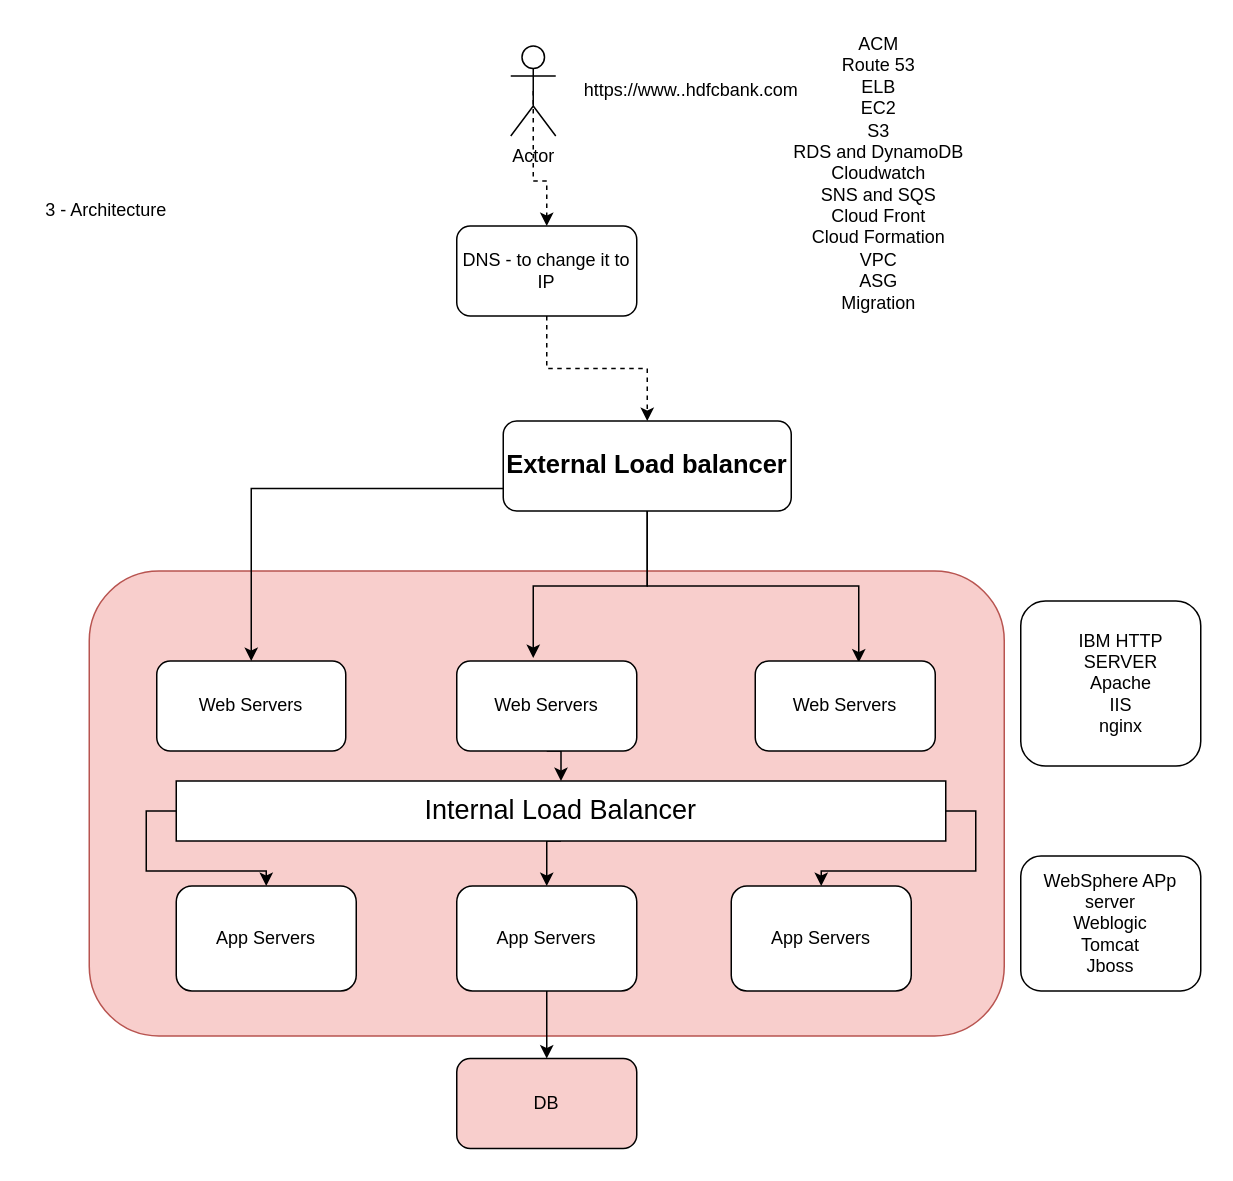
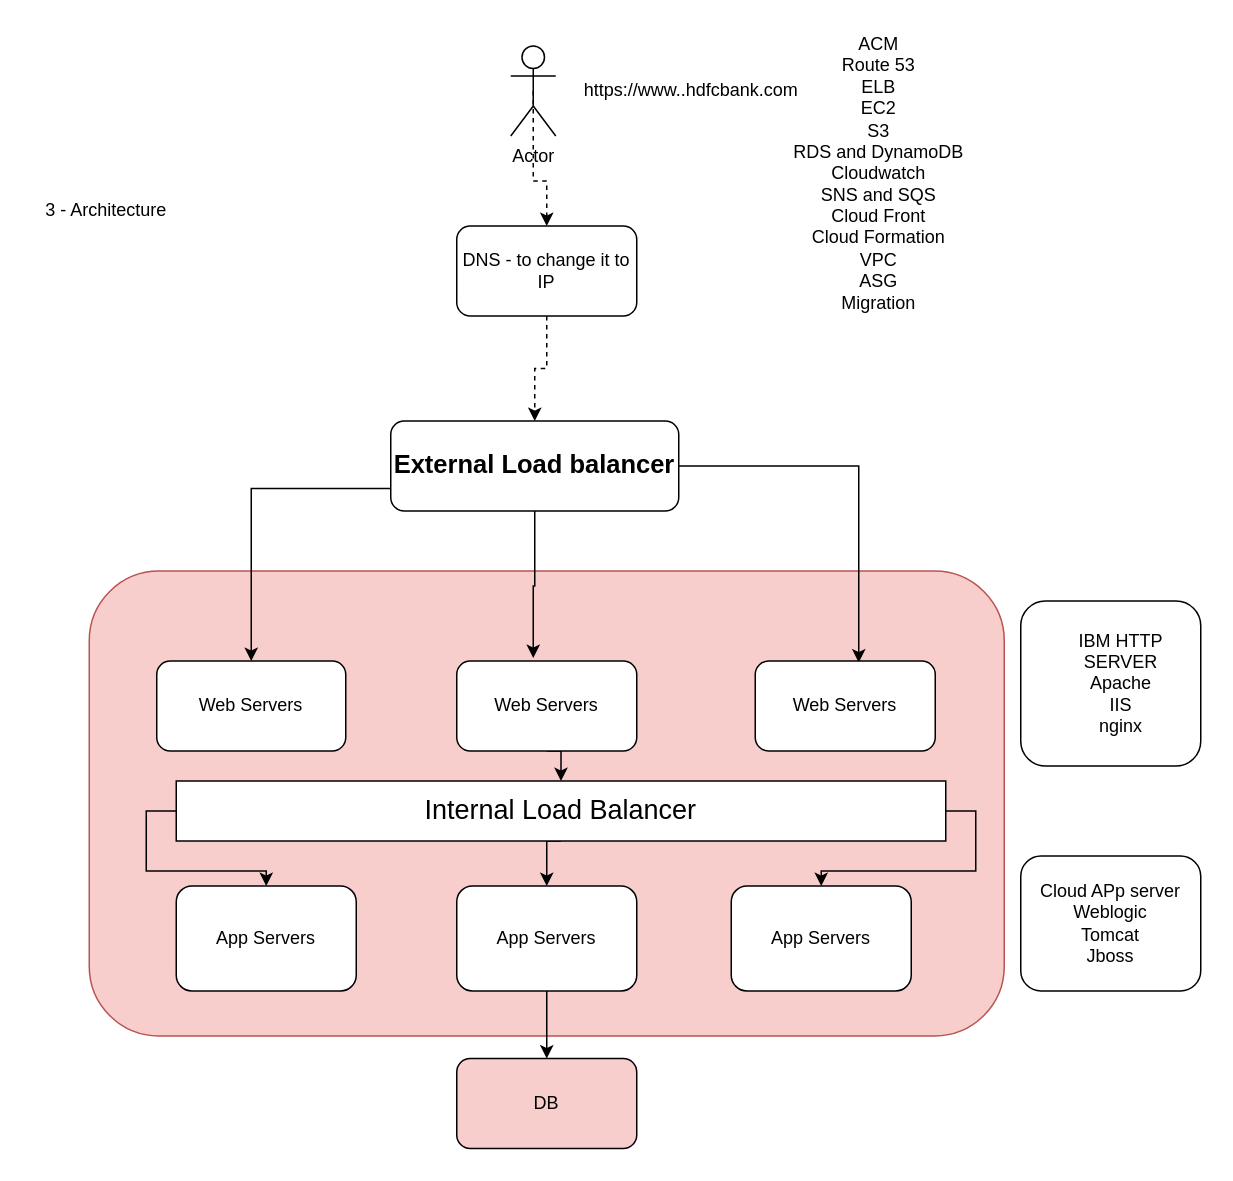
  <mxCell id="0" />
  <mxCell id="1" parent="0" />
  <mxCell id="2" value="" style="rounded=1;whiteSpace=wrap;html=1;fontSize=17;" parent="1" vertex="1"><mxGeometry x="680" y="400" width="120" height="110" as="geometry" /></mxCell>
  <mxCell id="3" value="" style="rounded=1;whiteSpace=wrap;html=1;fillColor=#f8cecc;strokeColor=#b85450;" parent="1" vertex="1"><mxGeometry x="59" y="380" width="610" height="310" as="geometry" /></mxCell>
  <mxCell id="4" style="edgeStyle=orthogonalEdgeStyle;rounded=0;orthogonalLoop=1;jettySize=auto;html=1;exitX=0.5;exitY=0.5;exitDx=0;exitDy=0;exitPerimeter=0;entryX=0.5;entryY=0;entryDx=0;entryDy=0;dashed=1;" parent="1" source="5" target="7" edge="1"><mxGeometry relative="1" as="geometry" /></mxCell>
  <mxCell id="5" value="Actor" style="shape=umlActor;verticalLabelPosition=bottom;verticalAlign=top;html=1;outlineConnect=0;" parent="1" vertex="1"><mxGeometry x="340" y="30" width="30" height="60" as="geometry" /></mxCell>
  <mxCell id="6" value="" style="edgeStyle=orthogonalEdgeStyle;rounded=0;orthogonalLoop=1;jettySize=auto;html=1;dashed=1;" parent="1" source="7" target="12" edge="1"><mxGeometry relative="1" as="geometry" /></mxCell>
  <mxCell id="7" value="DNS - to change it to IP" style="rounded=1;whiteSpace=wrap;html=1;" parent="1" vertex="1"><mxGeometry x="304" y="150" width="120" height="60" as="geometry" /></mxCell>
  <mxCell id="8" value="https://www..hdfcbank.com" style="text;html=1;align=center;verticalAlign=middle;resizable=0;points=[];autosize=1;strokeColor=none;fillColor=none;" parent="1" vertex="1"><mxGeometry x="380" y="50" width="160" height="20" as="geometry" /></mxCell>
  <mxCell id="9" style="edgeStyle=orthogonalEdgeStyle;rounded=0;orthogonalLoop=1;jettySize=auto;html=1;exitX=0;exitY=0.75;exitDx=0;exitDy=0;entryX=0.5;entryY=0;entryDx=0;entryDy=0;" parent="1" source="12" target="16" edge="1"><mxGeometry relative="1" as="geometry" /></mxCell>
  <mxCell id="10" style="edgeStyle=orthogonalEdgeStyle;rounded=0;orthogonalLoop=1;jettySize=auto;html=1;entryX=0.575;entryY=0.017;entryDx=0;entryDy=0;entryPerimeter=0;" parent="1" source="12" target="15" edge="1"><mxGeometry relative="1" as="geometry" /></mxCell>
  <mxCell id="11" style="edgeStyle=orthogonalEdgeStyle;rounded=0;orthogonalLoop=1;jettySize=auto;html=1;exitX=0.5;exitY=1;exitDx=0;exitDy=0;entryX=0.425;entryY=-0.033;entryDx=0;entryDy=0;entryPerimeter=0;fontSize=17;" parent="1" source="12" target="14" edge="1"><mxGeometry relative="1" as="geometry" /></mxCell>
- <mxCell id="12" value="&lt;font style=&quot;font-size: 17px;&quot;&gt;&lt;b&gt;External Load balancer&lt;/b&gt;&lt;/font&gt;" style="whiteSpace=wrap;html=1;rounded=1;" parent="1" vertex="1"><mxGeometry x="335" y="280" width="192" height="60" as="geometry" /></mxCell>
+ <mxCell id="12" value="&lt;font style=&quot;font-size: 17px;&quot;&gt;&lt;b&gt;External Load balancer&lt;/b&gt;&lt;/font&gt;" style="whiteSpace=wrap;html=1;rounded=1;" parent="1" vertex="1"><mxGeometry x="260" y="280" width="192" height="60" as="geometry" /></mxCell>
  <mxCell id="13" style="edgeStyle=orthogonalEdgeStyle;rounded=0;orthogonalLoop=1;jettySize=auto;html=1;exitX=0.5;exitY=1;exitDx=0;exitDy=0;entryX=0.5;entryY=0;entryDx=0;entryDy=0;fontSize=18;" parent="1" source="14" target="27" edge="1"><mxGeometry relative="1" as="geometry" /></mxCell>
  <mxCell id="14" value="Web Servers" style="whiteSpace=wrap;html=1;rounded=1;" parent="1" vertex="1"><mxGeometry x="304" y="440" width="120" height="60" as="geometry" /></mxCell>
  <mxCell id="15" value="Web Servers" style="whiteSpace=wrap;html=1;rounded=1;" parent="1" vertex="1"><mxGeometry x="503" y="440" width="120" height="60" as="geometry" /></mxCell>
  <mxCell id="16" value="Web Servers" style="whiteSpace=wrap;html=1;rounded=1;" parent="1" vertex="1"><mxGeometry x="104" y="440" width="126" height="60" as="geometry" /></mxCell>
  <mxCell id="17" value="" style="edgeStyle=orthogonalEdgeStyle;rounded=0;orthogonalLoop=1;jettySize=auto;html=1;" parent="1" source="18" target="21" edge="1"><mxGeometry relative="1" as="geometry" /></mxCell>
  <mxCell id="18" value="App Servers" style="whiteSpace=wrap;html=1;rounded=1;" parent="1" vertex="1"><mxGeometry x="304" y="590" width="120" height="70" as="geometry" /></mxCell>
  <mxCell id="19" value="IBM HTTP SERVER&lt;br&gt;Apache&lt;br&gt;IIS&lt;br&gt;nginx" style="text;html=1;strokeColor=none;fillColor=none;align=center;verticalAlign=middle;whiteSpace=wrap;rounded=0;" parent="1" vertex="1"><mxGeometry x="717" y="440" width="60" height="30" as="geometry" /></mxCell>
- <mxCell id="20" value="WebSphere APp server&lt;br&gt;Weblogic&lt;br&gt;Tomcat&lt;br&gt;Jboss" style="whiteSpace=wrap;html=1;rounded=1;" parent="1" vertex="1"><mxGeometry x="680" y="570" width="120" height="90" as="geometry" /></mxCell>
+ <mxCell id="20" value="Cloud APp server&lt;br&gt;Weblogic&lt;br&gt;Tomcat&lt;br&gt;Jboss" style="whiteSpace=wrap;html=1;rounded=1;" parent="1" vertex="1"><mxGeometry x="680" y="570" width="120" height="90" as="geometry" /></mxCell>
  <mxCell id="21" value="DB" style="whiteSpace=wrap;html=1;rounded=1;fillColor=#f8cecc;" parent="1" vertex="1"><mxGeometry x="304" y="705" width="120" height="60" as="geometry" /></mxCell>
  <mxCell id="22" value="ACM&lt;br&gt;Route 53&lt;br&gt;ELB&lt;br&gt;EC2&lt;br&gt;S3&lt;br&gt;RDS and DynamoDB&lt;br&gt;Cloudwatch&lt;br&gt;SNS and SQS&lt;br&gt;Cloud Front&lt;br&gt;Cloud Formation&lt;br&gt;VPC&lt;br&gt;ASG&lt;br&gt;Migration" style="text;html=1;align=center;verticalAlign=middle;resizable=0;points=[];autosize=1;strokeColor=none;fillColor=none;" parent="1" vertex="1"><mxGeometry x="520" y="20" width="130" height="190" as="geometry" /></mxCell>
  <mxCell id="23" value="3 - Architecture" style="text;html=1;align=center;verticalAlign=middle;resizable=0;points=[];autosize=1;strokeColor=none;fillColor=none;" parent="1" vertex="1"><mxGeometry x="20" y="130" width="100" height="20" as="geometry" /></mxCell>
  <mxCell id="24" style="edgeStyle=orthogonalEdgeStyle;rounded=0;orthogonalLoop=1;jettySize=auto;html=1;exitX=0.5;exitY=1;exitDx=0;exitDy=0;entryX=0.5;entryY=0;entryDx=0;entryDy=0;fontSize=18;" parent="1" source="27" target="18" edge="1"><mxGeometry relative="1" as="geometry" /></mxCell>
  <mxCell id="25" style="edgeStyle=orthogonalEdgeStyle;rounded=0;orthogonalLoop=1;jettySize=auto;html=1;exitX=0;exitY=0.5;exitDx=0;exitDy=0;fontSize=17;" parent="1" source="27" target="28" edge="1"><mxGeometry relative="1" as="geometry" /></mxCell>
  <mxCell id="26" style="edgeStyle=orthogonalEdgeStyle;rounded=0;orthogonalLoop=1;jettySize=auto;html=1;exitX=1;exitY=0.5;exitDx=0;exitDy=0;fontSize=17;" parent="1" source="27" target="29" edge="1"><mxGeometry relative="1" as="geometry" /></mxCell>
  <mxCell id="27" value="Internal Load Balancer" style="rounded=0;whiteSpace=wrap;html=1;fontSize=18;" parent="1" vertex="1"><mxGeometry x="117" y="520" width="513" height="40" as="geometry" /></mxCell>
  <mxCell id="28" value="App Servers" style="whiteSpace=wrap;html=1;rounded=1;" parent="1" vertex="1"><mxGeometry x="117" y="590" width="120" height="70" as="geometry" /></mxCell>
  <mxCell id="29" value="App Servers" style="whiteSpace=wrap;html=1;rounded=1;" parent="1" vertex="1"><mxGeometry x="487" y="590" width="120" height="70" as="geometry" /></mxCell>
